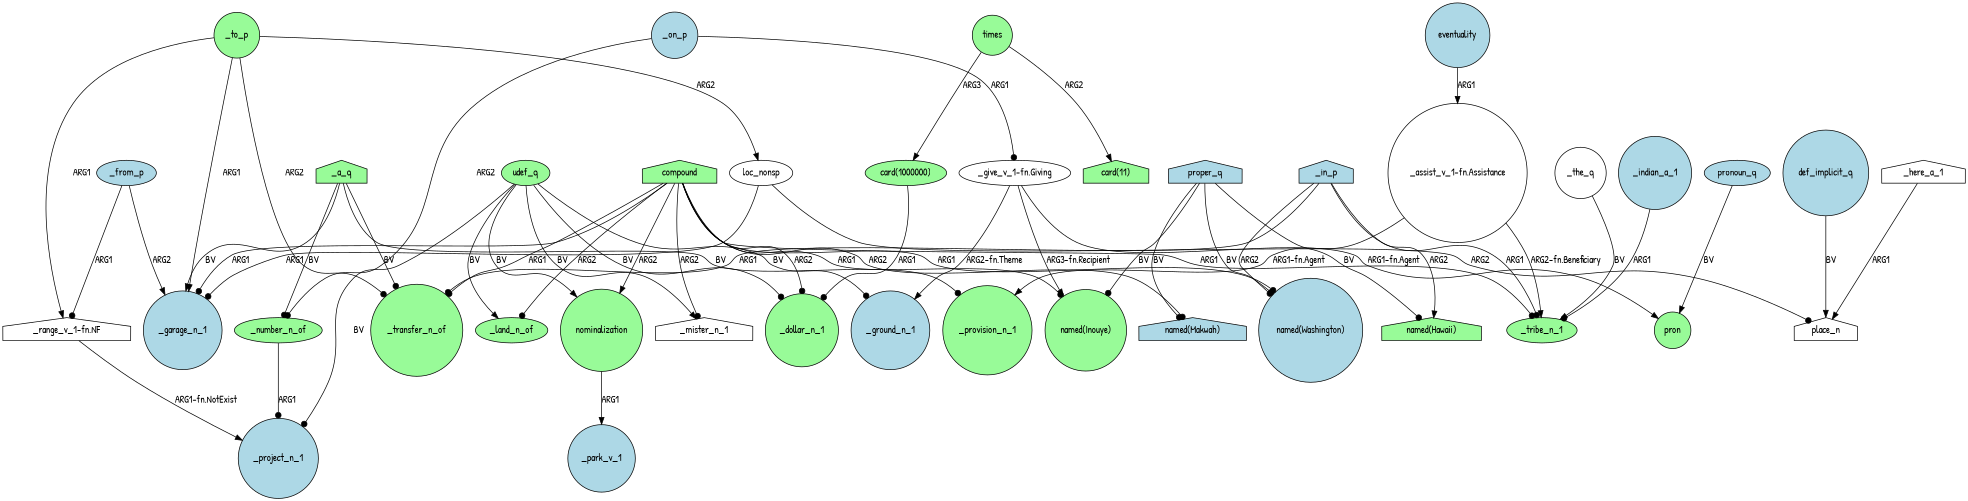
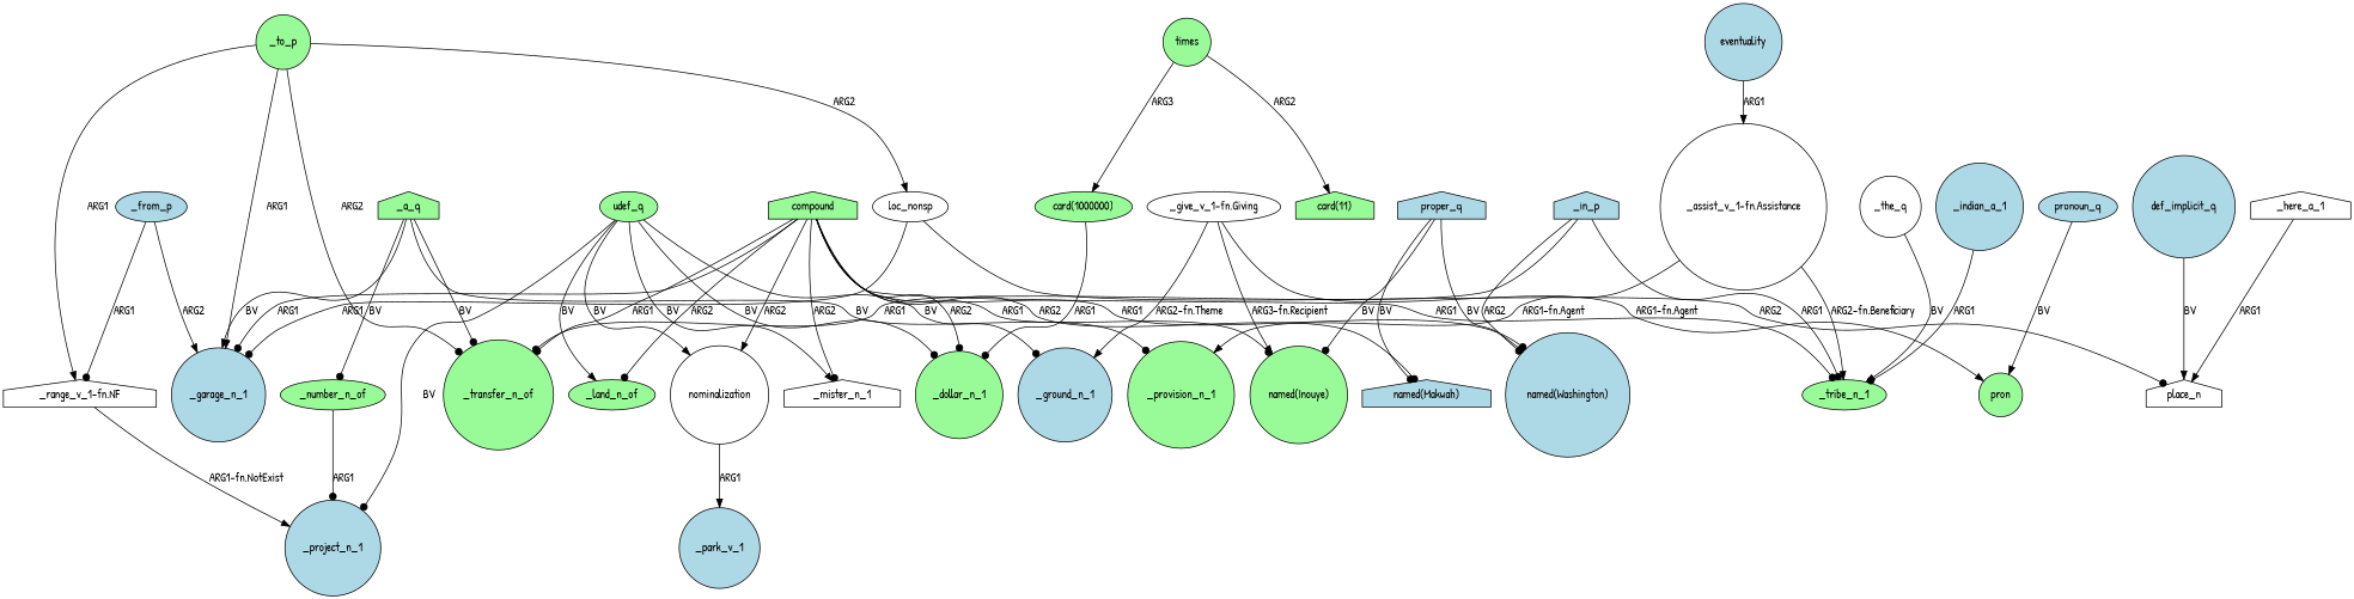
  digraph {
    fontname="Patrick Hand"
    node [fillcolor=palegreen fontname="Patrick Hand" shape=circle style=filled]
    edge [arrowhead=dot fontname="Patrick Hand"]
    _a_q [shape=house]
    _garage_n_1 [fillcolor=lightblue]
    _number_n_of [shape=ellipse]
    _transfer_n_of
    _provision_n_1
    _project_n_1 [fillcolor=lightblue]
    "card(1000000)" [shape=ellipse]
    _dollar_n_1
    _in_p [fillcolor=lightblue shape=house]
-   "named(Hawaii)" [shape=house]
    _tribe_n_1 [shape=ellipse]
    "named(Washington)" [fillcolor=lightblue]
    _here_a_1 [fillcolor=white shape=house]
    place_n [fillcolor=white shape=house]
    _from_p [fillcolor=lightblue shape=ellipse]
    "_range_v_1-fn.NF" [fillcolor=white shape=house]
    _the_q [fillcolor=white]
    udef_q [shape=ellipse]
    _ground_n_1 [fillcolor=lightblue]
    _mister_n_1 [fillcolor=white shape=house]
-   nominalization
+   nominalization [fillcolor=white]
    _land_n_of [shape=ellipse]
    _park_v_1 [fillcolor=lightblue]
    proper_q [fillcolor=lightblue shape=house]
    "named(Inouye)"
    "named(Makwah)" [fillcolor=lightblue shape=house]
    compound [shape=house]
    "_assist_v_1-fn.Assistance" [fillcolor=white]
    "_give_v_1-fn.Giving" [fillcolor=white shape=ellipse]
    pron
-   _on_p [fillcolor=lightblue]
    _indian_a_1 [fillcolor=lightblue]
    def_implicit_q [fillcolor=lightblue]
    _to_p
    loc_nonsp [fillcolor=white shape=ellipse]
    eventuality [fillcolor=lightblue]
    pronoun_q [fillcolor=lightblue shape=ellipse]
    times
    "card(11)" [shape=house]
    _a_q -> _garage_n_1 [arrowhead=normal label=BV]
    _a_q -> _number_n_of [label=BV]
    _a_q -> _transfer_n_of [label=BV]
    _a_q -> _provision_n_1 [label=BV]
    _number_n_of -> _project_n_1 [label=ARG1]
    "card(1000000)" -> _dollar_n_1 [label=ARG1]
    _in_p -> _transfer_n_of [label=ARG1]
-   _in_p -> "named(Hawaii)" [arrowhead=normal label=ARG2]
    _in_p -> _tribe_n_1 [label=ARG1]
    _in_p -> "named(Washington)" [label=ARG2]
    _here_a_1 -> place_n [arrowhead=normal label=ARG1]
    _from_p -> _garage_n_1 [arrowhead=normal label=ARG2]
    _from_p -> "_range_v_1-fn.NF" [label=ARG1]
    "_range_v_1-fn.NF" -> _project_n_1 [arrowhead=normal label="ARG1-fn.NotExist"]
    _the_q -> _tribe_n_1 [arrowhead=normal label=BV]
    udef_q -> _project_n_1 [label=BV]
    udef_q -> _dollar_n_1 [label=BV]
    udef_q -> _ground_n_1 [label=BV]
    udef_q -> _mister_n_1 [arrowhead=normal label=BV]
    udef_q -> nominalization [arrowhead=normal label=BV]
    udef_q -> _land_n_of [arrowhead=normal label=BV]
    nominalization -> _park_v_1 [arrowhead=normal label=ARG1]
-   proper_q -> "named(Hawaii)" [label=BV]
    proper_q -> "named(Washington)" [label=BV]
    proper_q -> "named(Inouye)" [label=BV]
    proper_q -> "named(Makwah)" [label=BV]
    compound -> _garage_n_1 [label=ARG1]
    compound -> _transfer_n_of [label=ARG1]
    compound -> _dollar_n_1 [label=ARG2]
    compound -> _tribe_n_1 [label=ARG1]
    compound -> "named(Washington)" [label=ARG1]
    compound -> _mister_n_1 [label=ARG2]
    compound -> nominalization [arrowhead=normal label=ARG2]
    compound -> _land_n_of [label=ARG2]
    compound -> "named(Inouye)" [label=ARG1]
    compound -> "named(Makwah)" [label=ARG2]
    "_assist_v_1-fn.Assistance" -> _provision_n_1 [arrowhead=normal label="ARG1-fn.Agent"]
    "_assist_v_1-fn.Assistance" -> _tribe_n_1 [arrowhead=normal label="ARG2-fn.Beneficiary"]
    "_give_v_1-fn.Giving" -> _ground_n_1 [arrowhead=normal label="ARG2-fn.Theme"]
    "_give_v_1-fn.Giving" -> "named(Inouye)" [arrowhead=normal label="ARG3-fn.Recipient"]
    "_give_v_1-fn.Giving" -> pron [arrowhead=normal label="ARG1-fn.Agent"]
-   _on_p -> _number_n_of [label=ARG2]
-   _on_p -> "_give_v_1-fn.Giving" [label=ARG1]
    _indian_a_1 -> _tribe_n_1 [label=ARG1]
    def_implicit_q -> place_n [arrowhead=normal label=BV]
    _to_p -> _garage_n_1 [arrowhead=normal label=ARG1]
    _to_p -> _transfer_n_of [label=ARG2]
    _to_p -> "_range_v_1-fn.NF" [arrowhead=normal label=ARG1]
    _to_p -> loc_nonsp [arrowhead=normal label=ARG2]
    loc_nonsp -> _garage_n_1 [label=ARG1]
    loc_nonsp -> place_n [label=ARG2]
    eventuality -> "_assist_v_1-fn.Assistance" [arrowhead=normal label=ARG1]
    pronoun_q -> pron [arrowhead=normal label=BV]
    times -> "card(1000000)" [arrowhead=normal label=ARG3]
    times -> "card(11)" [arrowhead=normal label=ARG2]
  }
